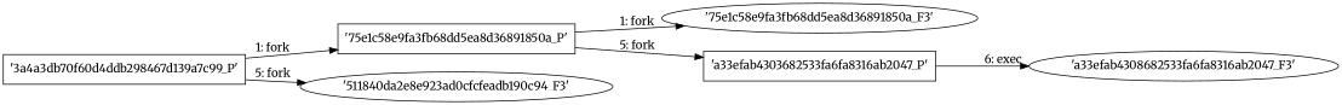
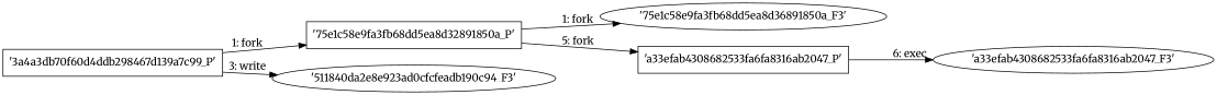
  digraph {
    engine=neato
    fixedsize=false
    fontname=Merriweather
    fontsize=10
    nodesep=0.3
    rankdir=LR
    ranksep=0
    splines=true
    node [fontname=Merriweather node_type=Process shape=box]
    edge [fontname=Merriweather]
    "'3a4a3db70f60d4ddb298467d139a7c99_P'"
-   "'75e1c58e9fa3fb68dd5ea8d36891850a_P'"
+   "'75e1c58e9fa3fb68dd5ea8d36891850a_P'" [label="'75e1c58e9fa3fb68dd5ea8d32891850a_P'"]
    "'511840da2e8e923ad0cfcfeadb190c94_F3'" [node_type=file shape=ellipse]
    "'75e1c58e9fa3fb68dd5ea8d36891850a_F3'" [node_type=file shape=ellipse]
-   "'a33efab4308682533fa6fa8316ab2047_P'" [label="'a33efab4303682533fa6fa8316ab2047_P'"]
+   "'a33efab4308682533fa6fa8316ab2047_P'"
    "'a33efab4308682533fa6fa8316ab2047_F3'" [node_type=File shape=ellipse]
    "'3a4a3db70f60d4ddb298467d139a7c99_P'" -> "'75e1c58e9fa3fb68dd5ea8d36891850a_P'" [label="1: fork"]
-   "'3a4a3db70f60d4ddb298467d139a7c99_P'" -> "'511840da2e8e923ad0cfcfeadb190c94_F3'" [label="5: fork"]
+   "'3a4a3db70f60d4ddb298467d139a7c99_P'" -> "'511840da2e8e923ad0cfcfeadb190c94_F3'" [label="3: write"]
    "'75e1c58e9fa3fb68dd5ea8d36891850a_P'" -> "'75e1c58e9fa3fb68dd5ea8d36891850a_F3'" [label="1: fork"]
    "'75e1c58e9fa3fb68dd5ea8d36891850a_P'" -> "'a33efab4308682533fa6fa8316ab2047_P'" [label="5: fork"]
    "'a33efab4308682533fa6fa8316ab2047_P'" -> "'a33efab4308682533fa6fa8316ab2047_F3'" [label="6: exec"]
  }
